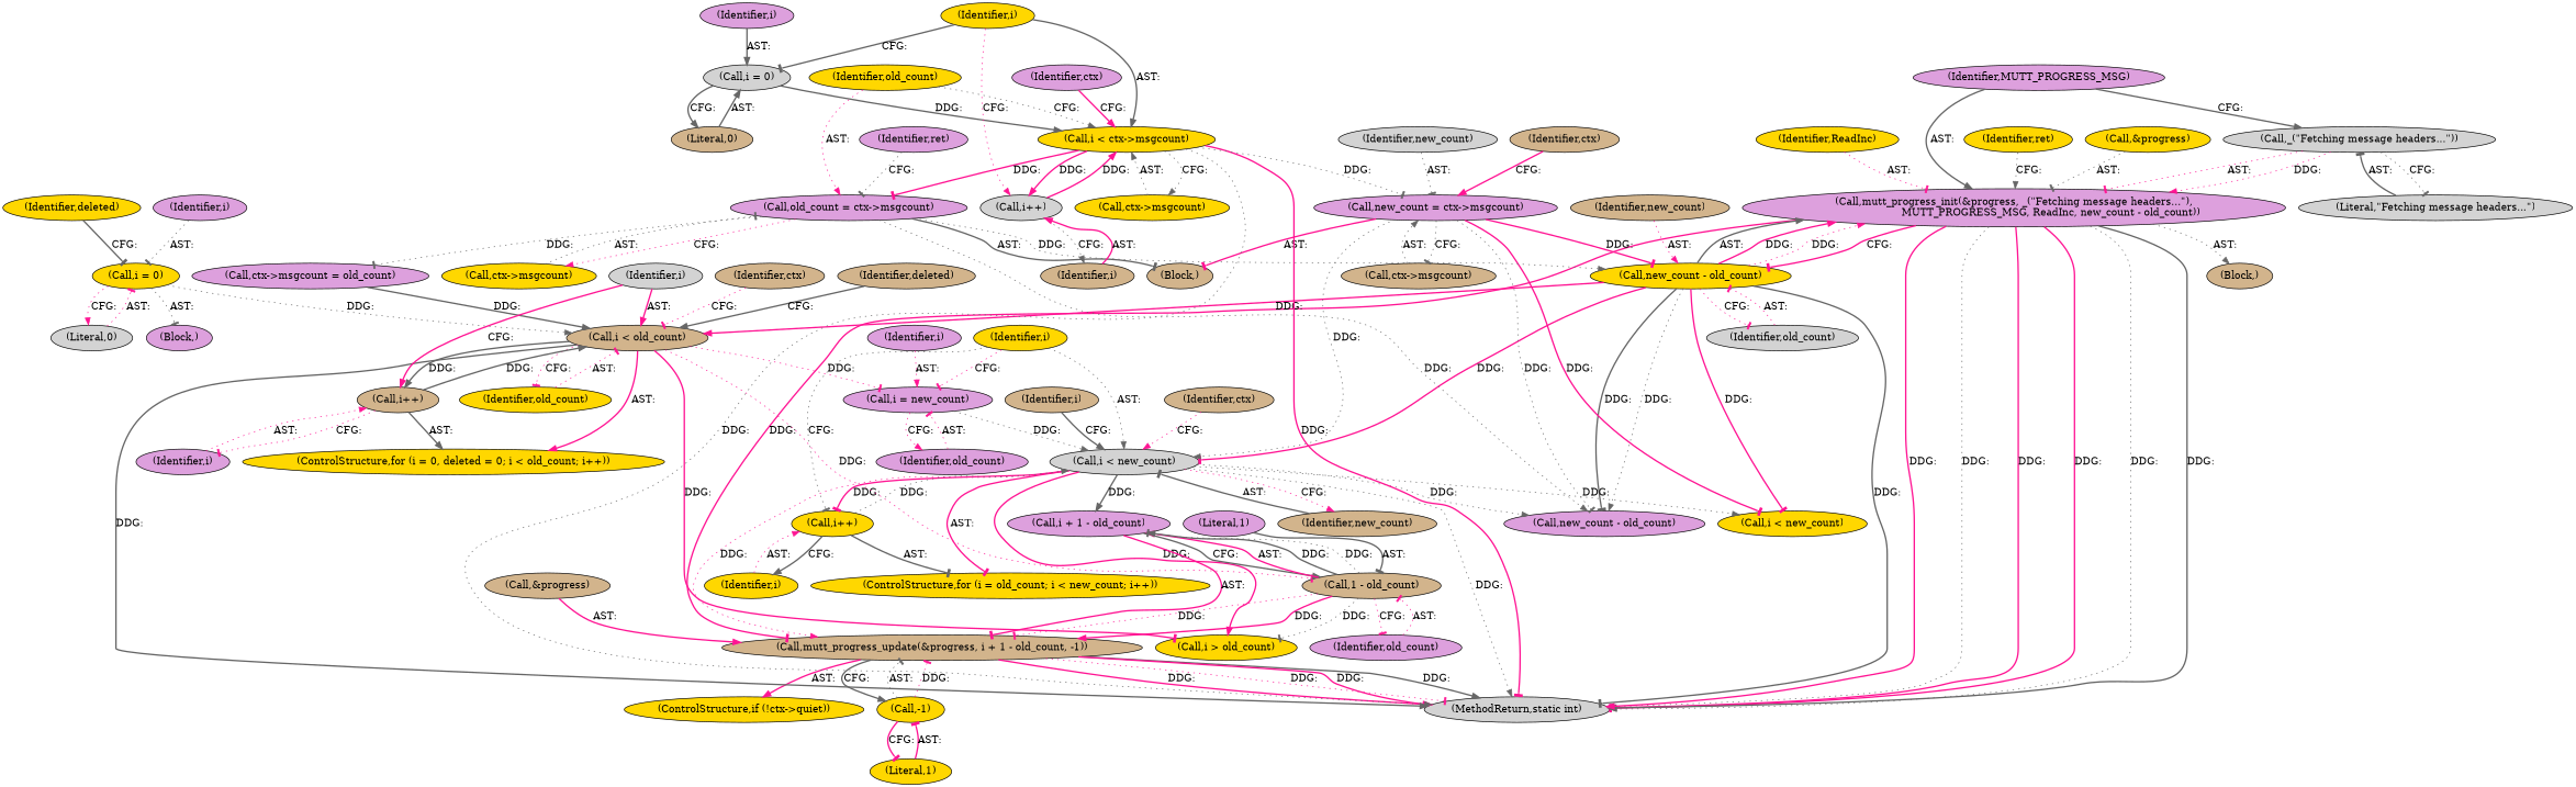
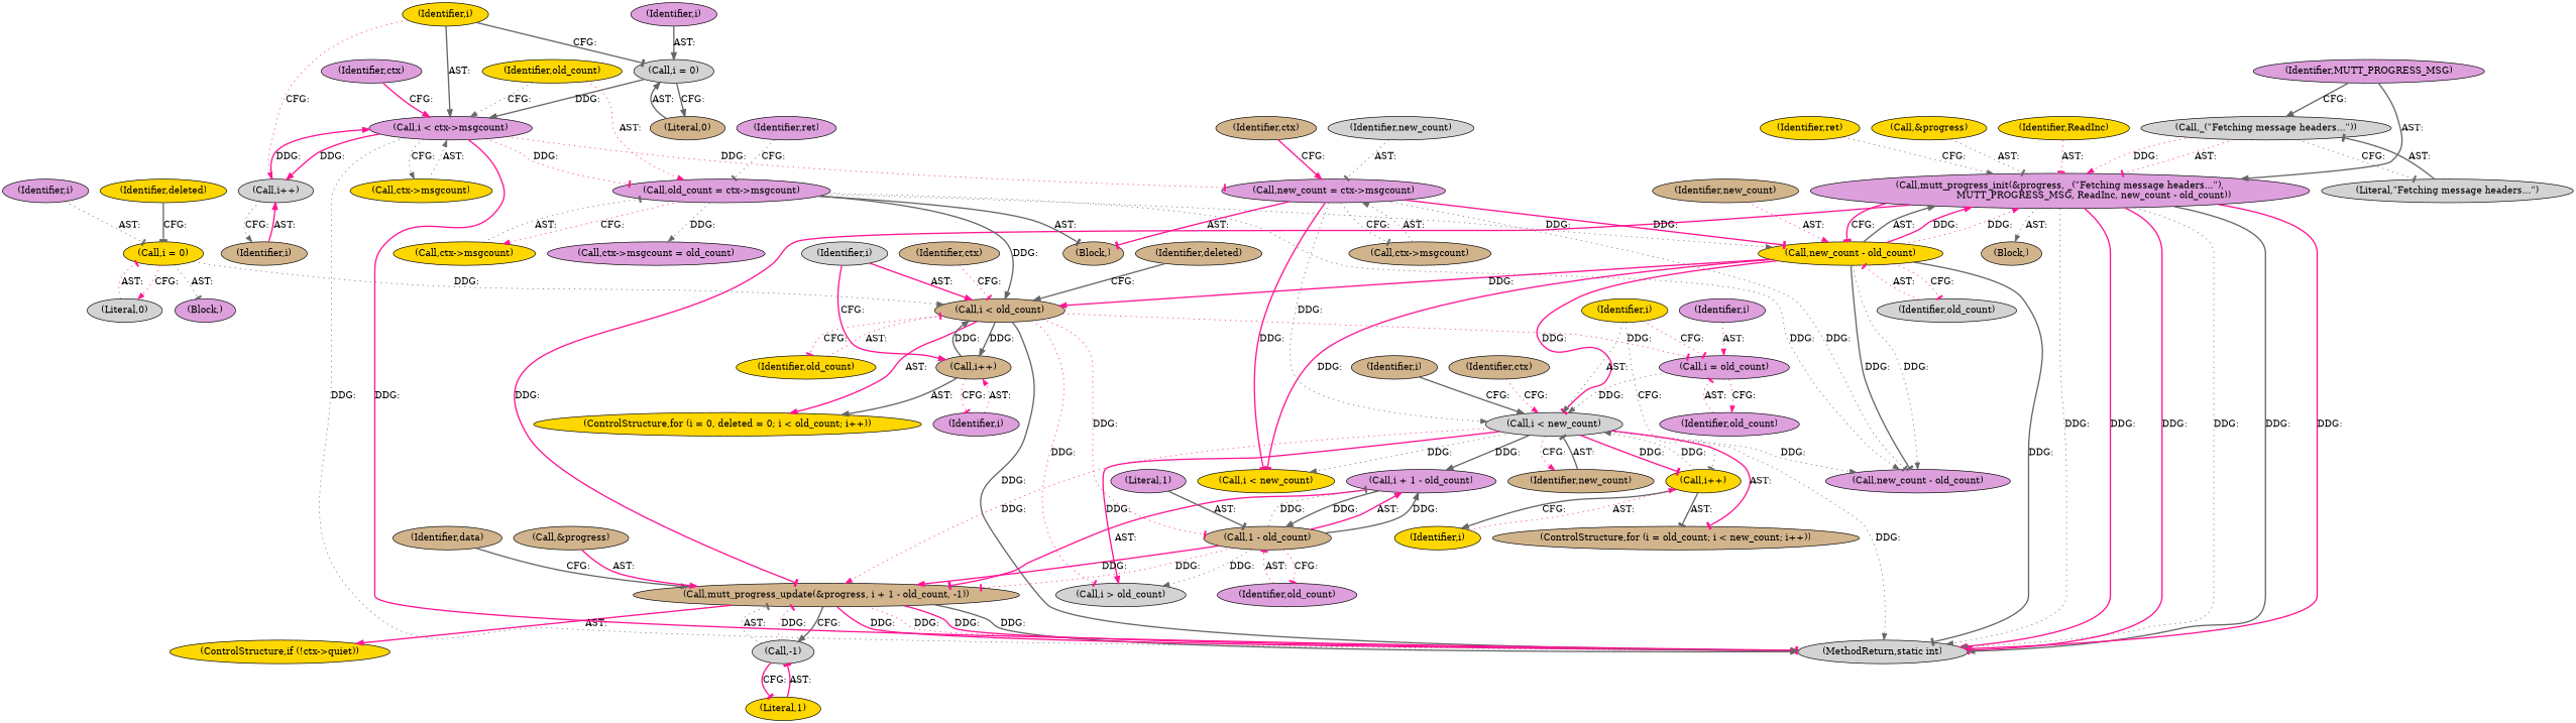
  digraph {
    node [fillcolor=tan style=filled]
    edge [arrowhead=normal color=deeppink style=dotted]
    n1 [label="(Call,mutt_progress_update(&progress, i + 1 - old_count, -1))"]
-   n2 [fillcolor=gold label="(Call,-1)"]
+   n2 [fillcolor=lightgrey label="(Call,-1)"]
    n3 [fillcolor=lightgrey label="(MethodReturn,static int)"]
    n4 [fillcolor=gold label="(ControlStructure,if (!ctx->quiet))"]
    n5 [fillcolor=gold label="(Literal,1)"]
    n6 [fillcolor=plum label="(Call,mutt_progress_init(&progress, _(\"Fetching message headers...\"),\n                       MUTT_PROGRESS_MSG, ReadInc, new_count - old_count))"]
    n7 [fillcolor=gold label="(Call,new_count - old_count)"]
    n8 [label="(Block,)"]
    n9 [fillcolor=lightgrey label="(Call,i < new_count)"]
    n10 [label="(Call,i < old_count)"]
    n11 [fillcolor=lightgrey label="(Identifier,old_count)"]
    n12 [fillcolor=gold label="(Call,i < new_count)"]
    n13 [fillcolor=plum label="(Call,new_count - old_count)"]
    n14 [fillcolor=lightgrey label="(Call,_(\"Fetching message headers...\"))"]
    n15 [fillcolor=lightgrey label="(Literal,\"Fetching message headers...\")"]
    n16 [fillcolor=gold label="(Call,i++)"]
-   n17 [fillcolor=gold label="(Call,i > old_count)"]
-   n18 [fillcolor=gold label="(ControlStructure,for (i = old_count; i < new_count; i++))"]
+   n17 [fillcolor=lightgrey label="(Call,i > old_count)"]
+   n18 [label="(ControlStructure,for (i = old_count; i < new_count; i++))"]
    n19 [label="(Identifier,new_count)"]
    n20 [fillcolor=plum label="(Call,i + 1 - old_count)"]
-   n21 [fillcolor=plum label="(Call,i = new_count)"]
+   n21 [fillcolor=plum label="(Call,i = old_count)"]
    n22 [label="(Call,i++)"]
    n23 [label="(Call,1 - old_count)"]
    n24 [fillcolor=gold label="(Identifier,old_count)"]
    n25 [fillcolor=gold label="(ControlStructure,for (i = 0, deleted = 0; i < old_count; i++))"]
    n26 [fillcolor=plum label="(Call,new_count = ctx->msgcount)"]
    n27 [label="(Call,ctx->msgcount)"]
    n28 [label="(Block,)"]
-   n29 [fillcolor=gold label="(Call,i < ctx->msgcount)"]
+   n29 [fillcolor=plum label="(Call,i < ctx->msgcount)"]
    n30 [fillcolor=lightgrey label="(Call,i++)"]
    n31 [fillcolor=plum label="(Call,old_count = ctx->msgcount)"]
    n32 [fillcolor=gold label="(Call,ctx->msgcount)"]
    n33 [label="(Identifier,i)"]
    n34 [fillcolor=gold label="(Call,ctx->msgcount)"]
    n35 [fillcolor=plum label="(Call,ctx->msgcount = old_count)"]
    n36 [fillcolor=lightgrey label="(Call,i = 0)"]
    n37 [label="(Literal,0)"]
    n38 [fillcolor=gold label="(Identifier,i)"]
    n39 [fillcolor=plum label="(Identifier,old_count)"]
    n40 [fillcolor=plum label="(Identifier,i)"]
    n41 [fillcolor=plum label="(Identifier,old_count)"]
    n42 [fillcolor=gold label="(Call,i = 0)"]
    n43 [fillcolor=plum label="(Block,)"]
    n44 [fillcolor=lightgrey label="(Literal,0)"]
    n45 [label="(Identifier,new_count)"]
    n46 [fillcolor=gold label="(Identifier,old_count)"]
    n47 [label="(Identifier,i)"]
    n48 [label="(Identifier,ctx)"]
    n49 [fillcolor=plum label="(Identifier,MUTT_PROGRESS_MSG)"]
    n50 [fillcolor=plum label="(Identifier,ret)"]
    n51 [fillcolor=gold label="(Identifier,deleted)"]
    n52 [fillcolor=gold label="(Identifier,ret)"]
    n53 [label="(Identifier,ctx)"]
    n54 [label="(Identifier,deleted)"]
    n55 [fillcolor=plum label="(Literal,1)"]
    n56 [fillcolor=plum label="(Identifier,i)"]
+   n57 [label="(Identifier,data)"]
    n58 [fillcolor=plum label="(Identifier,i)"]
    n59 [fillcolor=lightgrey label="(Identifier,i)"]
    n60 [fillcolor=gold label="(Call,&progress)"]
    n61 [fillcolor=plum label="(Identifier,ctx)"]
    n62 [fillcolor=gold label="(Identifier,i)"]
    n63 [fillcolor=plum label="(Identifier,i)"]
    n64 [label="(Call,&progress)"]
    n65 [label="(Identifier,ctx)"]
    n66 [fillcolor=lightgrey label="(Identifier,new_count)"]
    n67 [fillcolor=gold label="(Identifier,i)"]
    n68 [fillcolor=gold label="(Identifier,ReadInc)"]
    n1 -> n2 [color=gray40 label="CFG: " style=bold]
    n1 -> n3 [color=gray40 label="DDG: " style=bold]
    n1 -> n3 [label="DDG: " style=bold]
    n1 -> n3 [arrowhead=tee label="DDG: "]
    n1 -> n3 [label="DDG: " style=bold]
    n1 -> n4 [label="AST: " style=bold]
    n2 -> n1 [arrowhead=tee color=gray40 label="AST: "]
    n2 -> n1 [arrowhead=tee label="DDG: "]
    n2 -> n5 [arrowhead=tee label="CFG: " style=bold]
    n5 -> n2 [arrowhead=tee label="AST: " style=bold]
    n6 -> n1 [arrowhead=tee label="DDG: " style=bold]
    n6 -> n3 [color=gray40 label="DDG: "]
    n6 -> n3 [label="DDG: " style=bold]
    n6 -> n3 [arrowhead=tee label="DDG: " style=bold]
    n6 -> n3 [color=gray40 label="DDG: "]
    n6 -> n3 [color=gray40 label="DDG: " style=bold]
    n6 -> n3 [label="DDG: " style=bold]
    n6 -> n7 [arrowhead=tee label="CFG: " style=bold]
    n6 -> n8 [color=gray40 label="AST: "]
    n7 -> n3 [arrowhead=tee color=gray40 label="DDG: " style=bold]
    n7 -> n6 [color=gray40 label="AST: " style=bold]
    n7 -> n6 [label="DDG: " style=bold]
    n7 -> n6 [label="DDG: "]
    n7 -> n9 [arrowhead=tee label="DDG: " style=bold]
    n7 -> n10 [label="DDG: " style=bold]
    n7 -> n11 [arrowhead=tee label="CFG: "]
    n7 -> n12 [arrowhead=tee label="DDG: " style=bold]
    n7 -> n13 [color=gray40 label="DDG: "]
    n7 -> n13 [arrowhead=tee color=gray40 label="DDG: " style=bold]
    n9 -> n1 [label="DDG: "]
    n9 -> n3 [color=gray40 label="DDG: "]
    n9 -> n12 [color=gray40 label="DDG: "]
    n9 -> n13 [color=gray40 label="DDG: "]
    n9 -> n16 [arrowhead=tee label="DDG: " style=bold]
    n9 -> n17 [label="DDG: " style=bold]
    n9 -> n18 [arrowhead=tee label="AST: " style=bold]
    n9 -> n19 [label="CFG: "]
    n9 -> n20 [color=gray40 label="DDG: " style=bold]
    n10 -> n3 [color=gray40 label="DDG: " style=bold]
-   n10 -> n17 [arrowhead=tee label="DDG: " style=bold]
+   n10 -> n17 [arrowhead=tee label="DDG: "]
    n10 -> n21 [arrowhead=tee label="DDG: "]
    n10 -> n22 [color=gray40 label="DDG: " style=bold]
    n10 -> n23 [arrowhead=tee label="DDG: "]
    n10 -> n24 [arrowhead=tee label="CFG: "]
    n10 -> n25 [label="AST: " style=bold]
    n11 -> n7 [arrowhead=tee label="AST: "]
    n14 -> n6 [arrowhead=tee label="AST: "]
    n14 -> n6 [label="DDG: "]
    n14 -> n15 [arrowhead=tee color=gray40 label="CFG: "]
    n15 -> n14 [arrowhead=tee color=gray40 label="AST: " style=bold]
    n16 -> n9 [color=gray40 label="DDG: "]
    n16 -> n18 [arrowhead=tee color=gray40 label="AST: " style=bold]
    n16 -> n38 [color=gray40 label="CFG: " style=bold]
    n19 -> n9 [arrowhead=tee color=gray40 label="AST: " style=bold]
    n20 -> n1 [arrowhead=tee label="AST: " style=bold]
-   n20 -> n23 [color=gray40 label="CFG: " style=bold]
+   n20 -> n23 [color=gray40 label="DDG: " style=bold]
    n21 -> n9 [color=gray40 label="DDG: "]
    n21 -> n39 [label="CFG: "]
    n22 -> n10 [color=gray40 label="DDG: " style=bold]
    n22 -> n25 [color=gray40 label="AST: " style=bold]
    n22 -> n40 [arrowhead=tee label="CFG: "]
    n23 -> n1 [label="DDG: " style=bold]
    n23 -> n1 [arrowhead=tee label="DDG: "]
-   n23 -> n17 [arrowhead=tee color=gray40 label="DDG: "]
+   n23 -> n17 [color=gray40 label="DDG: "]
    n23 -> n20 [label="AST: " style=bold]
    n23 -> n20 [color=gray40 label="DDG: " style=bold]
    n23 -> n20 [arrowhead=tee color=gray40 label="DDG: "]
    n23 -> n41 [arrowhead=tee label="CFG: "]
    n24 -> n10 [arrowhead=tee label="AST: "]
    n26 -> n7 [arrowhead=tee label="DDG: " style=bold]
    n26 -> n9 [color=gray40 label="DDG: "]
    n26 -> n12 [arrowhead=tee label="DDG: " style=bold]
    n26 -> n13 [arrowhead=tee color=gray40 label="DDG: "]
    n26 -> n27 [arrowhead=tee color=gray40 label="CFG: "]
    n26 -> n28 [arrowhead=tee label="AST: " style=bold]
    n27 -> n26 [color=gray40 label="AST: "]
    n29 -> n3 [arrowhead=tee label="DDG: " style=bold]
    n29 -> n3 [color=gray40 label="DDG: "]
-   n29 -> n26 [arrowhead=tee color=gray40 label="DDG: "]
+   n29 -> n26 [arrowhead=tee label="DDG: "]
    n29 -> n30 [label="DDG: " style=bold]
-   n29 -> n31 [arrowhead=tee label="DDG: " style=bold]
+   n29 -> n31 [arrowhead=tee label="DDG: "]
    n29 -> n32 [color=gray40 label="CFG: "]
    n30 -> n29 [label="DDG: " style=bold]
    n30 -> n33 [color=gray40 label="CFG: "]
    n31 -> n7 [color=gray40 label="DDG: "]
-   n35 -> n10 [color=gray40 label="DDG: " style=bold]
+   n31 -> n10 [color=gray40 label="DDG: " style=bold]
    n31 -> n13 [color=gray40 label="DDG: "]
    n31 -> n28 [arrowhead=tee color=gray40 label="AST: " style=bold]
    n31 -> n34 [label="CFG: "]
-   n31 -> n35 [arrowhead=tee color=gray40 label="DDG: "]
+   n31 -> n35 [color=gray40 label="DDG: "]
    n32 -> n29 [color=gray40 label="AST: "]
    n33 -> n30 [label="AST: " style=bold]
    n34 -> n31 [arrowhead=tee color=gray40 label="AST: "]
    n36 -> n29 [color=gray40 label="DDG: " style=bold]
    n36 -> n37 [color=gray40 label="CFG: " style=bold]
    n37 -> n36 [color=gray40 label="AST: " style=bold]
    n38 -> n16 [label="AST: "]
    n39 -> n21 [arrowhead=tee label="AST: "]
    n40 -> n22 [label="AST: "]
    n41 -> n23 [arrowhead=tee label="AST: "]
    n42 -> n10 [color=gray40 label="DDG: "]
    n42 -> n43 [arrowhead=tee color=gray40 label="AST: "]
    n42 -> n44 [label="CFG: "]
    n44 -> n42 [arrowhead=tee label="AST: "]
    n45 -> n7 [label="AST: "]
    n46 -> n29 [color=gray40 label="CFG: "]
    n46 -> n31 [label="AST: "]
    n47 -> n9 [color=gray40 label="CFG: " style=bold]
    n48 -> n10 [arrowhead=tee label="CFG: "]
    n49 -> n6 [color=gray40 label="AST: " style=bold]
    n49 -> n14 [color=gray40 label="CFG: " style=bold]
    n50 -> n31 [arrowhead=tee color=gray40 label="CFG: "]
    n51 -> n42 [arrowhead=tee color=gray40 label="CFG: " style=bold]
    n52 -> n6 [color=gray40 label="CFG: "]
    n53 -> n9 [label="CFG: "]
    n54 -> n10 [color=gray40 label="CFG: " style=bold]
    n55 -> n23 [arrowhead=tee color=gray40 label="AST: " style=bold]
    n56 -> n36 [color=gray40 label="AST: " style=bold]
+   n57 -> n1 [color=gray40 label="CFG: " style=bold]
    n58 -> n21 [label="AST: "]
    n59 -> n10 [label="AST: " style=bold]
    n59 -> n22 [label="CFG: " style=bold]
    n60 -> n6 [arrowhead=tee color=gray40 label="AST: "]
    n61 -> n29 [label="CFG: " style=bold]
    n62 -> n9 [color=gray40 label="AST: "]
    n62 -> n16 [arrowhead=tee color=gray40 label="CFG: "]
    n62 -> n21 [arrowhead=tee label="CFG: "]
    n63 -> n42 [arrowhead=tee color=gray40 label="AST: "]
    n64 -> n1 [label="AST: " style=bold]
    n65 -> n26 [label="CFG: " style=bold]
    n66 -> n26 [arrowhead=tee color=gray40 label="AST: "]
    n67 -> n29 [color=gray40 label="AST: " style=bold]
    n67 -> n30 [label="CFG: "]
    n67 -> n36 [arrowhead=tee color=gray40 label="CFG: " style=bold]
    n68 -> n6 [arrowhead=tee label="AST: "]
  }
